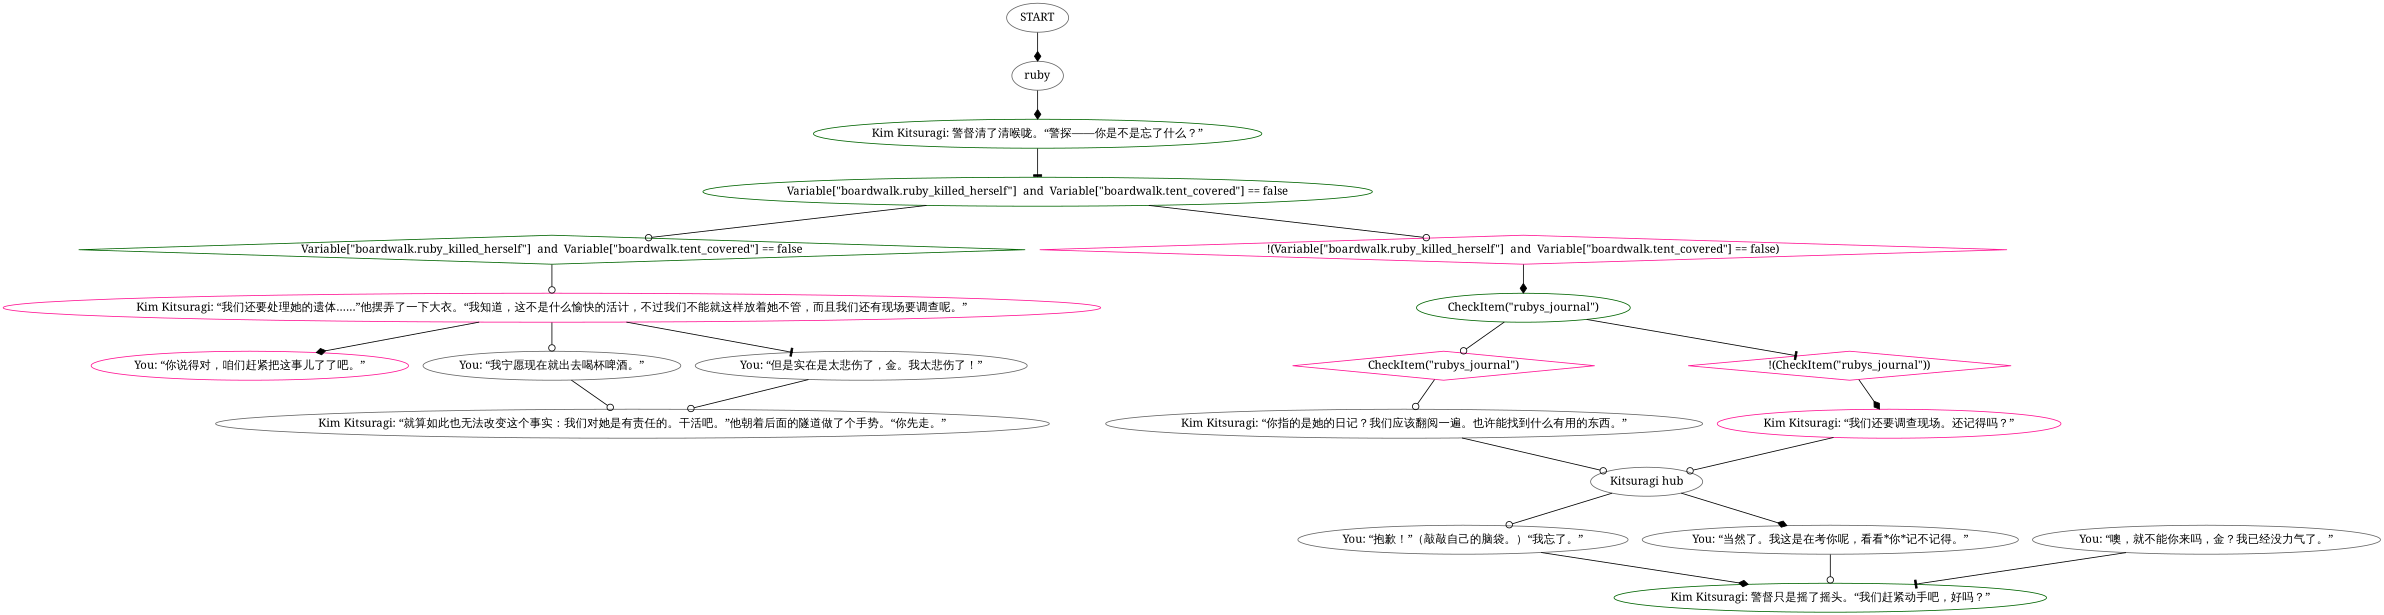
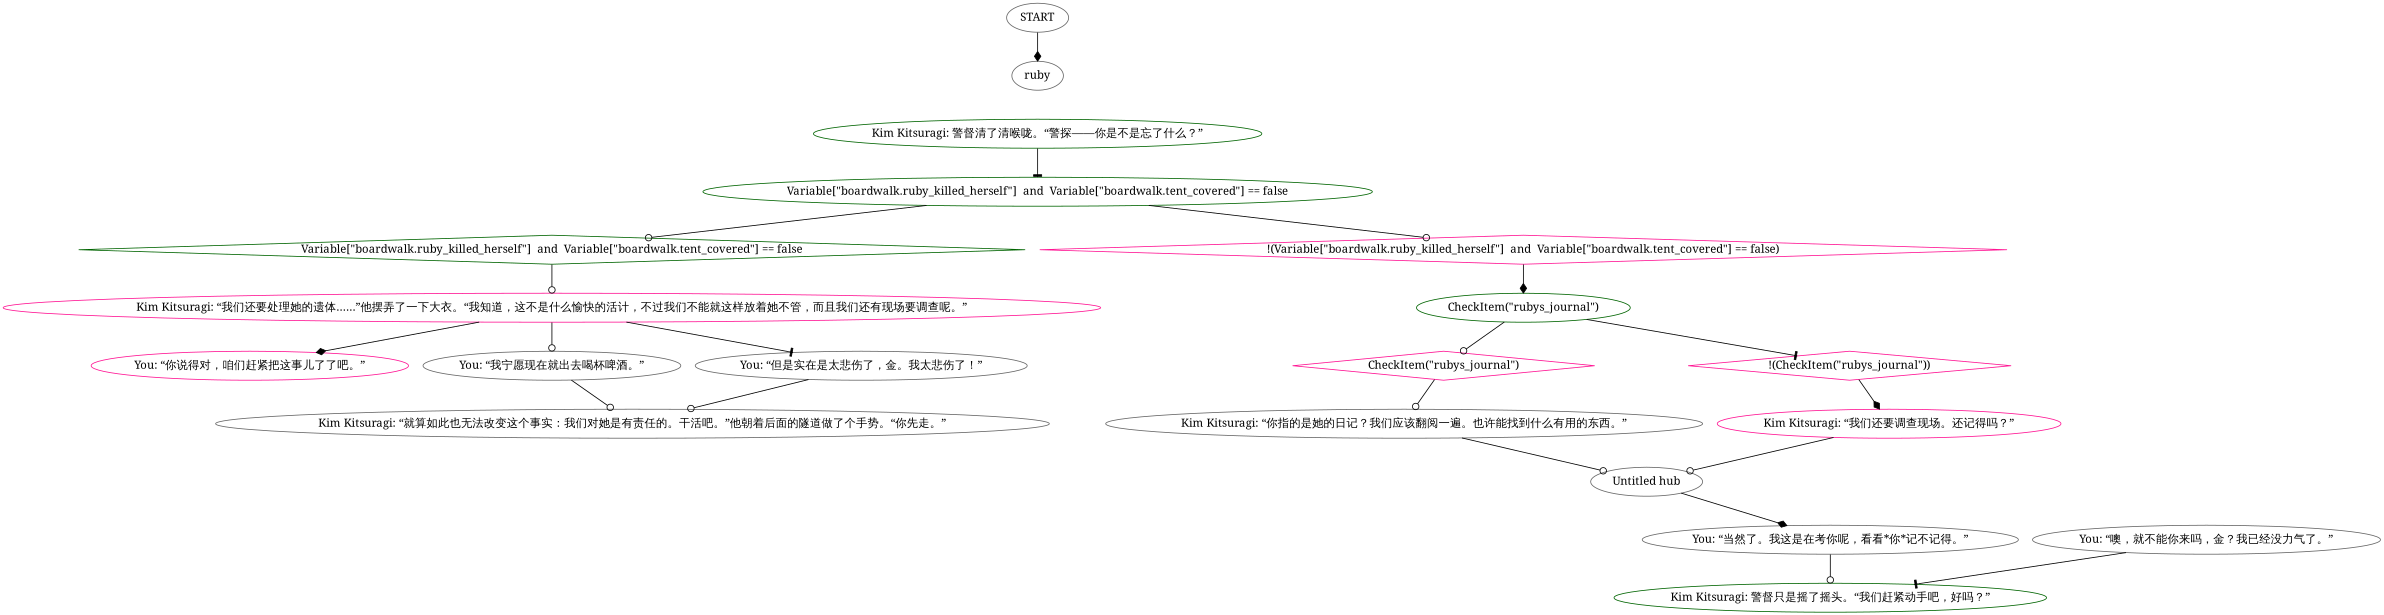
  digraph {
    fontname="Noto Serif"
    node [color=gray40 fontname="Noto Serif"]
    edge [arrowhead=odot fontname="Noto Serif"]
    n1 [label=START]
    n2 [label=ruby]
    n3 [color=darkgreen label="Kim Kitsuragi: 警督清了清喉咙。“警探——你是不是忘了什么？”"]
    n4 [color=darkgreen label="Variable[\"boardwalk.ruby_killed_herself\"]  and  Variable[\"boardwalk.tent_covered\"] == false"]
    n5 [color=darkgreen label="Variable[\"boardwalk.ruby_killed_herself\"]  and  Variable[\"boardwalk.tent_covered\"] == false" shape=diamond]
    n6 [color=deeppink label="!(Variable[\"boardwalk.ruby_killed_herself\"]  and  Variable[\"boardwalk.tent_covered\"] == false)" shape=diamond]
    n7 [color=deeppink label="Kim Kitsuragi: “我们还要处理她的遗体……”他摆弄了一下大衣。“我知道，这不是什么愉快的活计，不过我们不能就这样放着她不管，而且我们还有现场要调查呢。”"]
    n8 [color=darkgreen label="CheckItem(\"rubys_journal\")"]
    n9 [color=deeppink label="You: “你说得对，咱们赶紧把这事儿了了吧。”"]
    n10 [label="You: “我宁愿现在就出去喝杯啤酒。”"]
    n11 [label="You: “但是实在是太悲伤了，金。我太悲伤了！”"]
    n12 [color=deeppink label="CheckItem(\"rubys_journal\")" shape=diamond]
    n13 [color=deeppink label="!(CheckItem(\"rubys_journal\"))" shape=diamond]
    n14 [color=darkgreen label="Kim Kitsuragi: 警督只是摇了摇头。“我们赶紧动手吧，好吗？”"]
-   n15 [label="You: “抱歉！”（敲敲自己的脑袋。）“我忘了。”"]
    n16 [label="Kim Kitsuragi: “就算如此也无法改变这个事实：我们对她是有责任的。干活吧。”他朝着后面的隧道做了个手势。“你先走。”"]
    n17 [label="Kim Kitsuragi: “你指的是她的日记？我们应该翻阅一遍。也许能找到什么有用的东西。”"]
    n18 [color=deeppink label="Kim Kitsuragi: “我们还要调查现场。还记得吗？”"]
-   n19 [label="Kitsuragi hub"]
+   n19 [label="Untitled hub"]
    n20 [label="You: “当然了。我这是在考你呢，看看*你*记不记得。”"]
    n21 [label="You: “噢，就不能你来吗，金？我已经没力气了。”"]
    n1 -> n2 [arrowhead=diamond]
-   n2 -> n3 [arrowhead=diamond]
    n3 -> n4 [arrowhead=tee]
    n4 -> n5
    n4 -> n6
    n5 -> n7
    n6 -> n8 [arrowhead=diamond]
    n7 -> n9 [arrowhead=diamond]
    n7 -> n10
    n7 -> n11 [arrowhead=tee]
    n8 -> n12
    n8 -> n13 [arrowhead=tee]
    n10 -> n16
    n11 -> n16
    n12 -> n17
    n13 -> n18 [arrowhead=diamond]
-   n15 -> n14 [arrowhead=diamond]
    n17 -> n19
    n18 -> n19
-   n19 -> n15
    n19 -> n20 [arrowhead=diamond]
    n20 -> n14
    n21 -> n14 [arrowhead=tee]
  }
